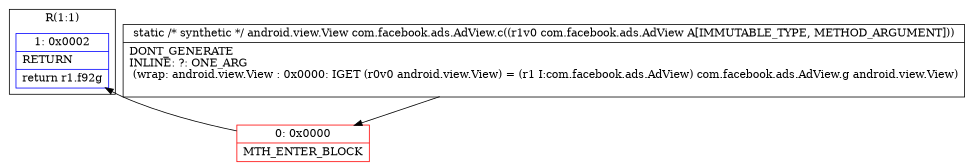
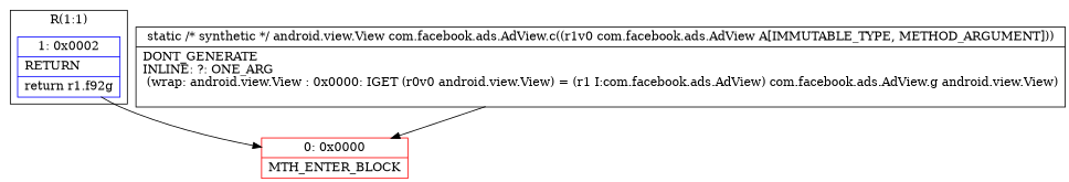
  digraph {
    node [shape=record]
    n1 [color=blue label="{1\:\ 0x0002|RETURN\l|return r1.f92g\l}"]
    n2 [color=red label="{0\:\ 0x0000|MTH_ENTER_BLOCK\l}"]
    n3 [label="{static \/* synthetic *\/ android.view.View com.facebook.ads.AdView.c((r1v0 com.facebook.ads.AdView A[IMMUTABLE_TYPE, METHOD_ARGUMENT]))  | DONT_GENERATE\lINLINE: ?: ONE_ARG  \l  (wrap: android.view.View : 0x0000: IGET  (r0v0 android.view.View) = (r1 I:com.facebook.ads.AdView) com.facebook.ads.AdView.g android.view.View)\l\l}"]
    subgraph cluster_1 {
      label="R(1:1)"
      n1
    }
-   n2 -> n1
+   n1 -> n2
    n3 -> n2
  }
